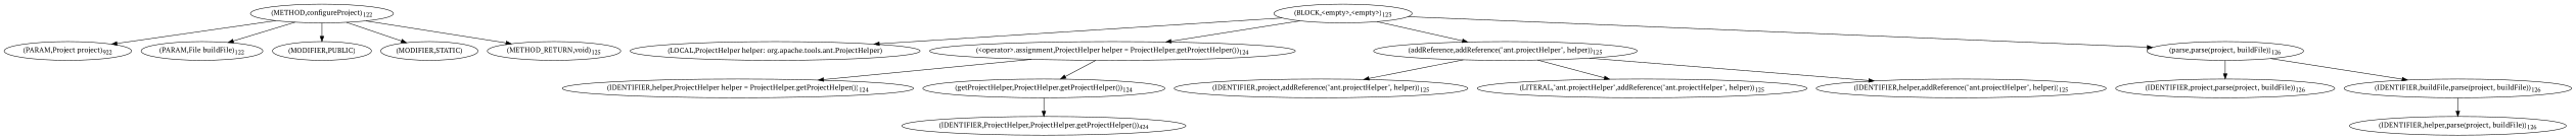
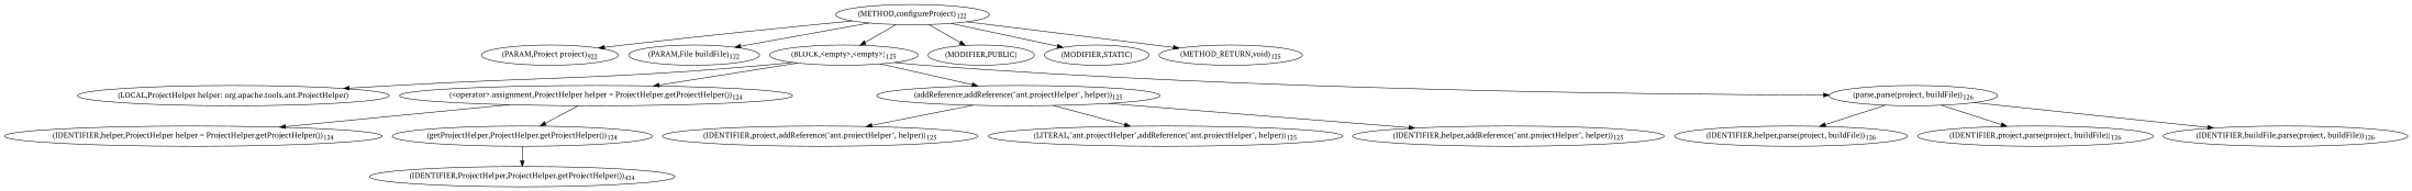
  digraph {
    fontname="PT Serif"
    node [fontname="PT Serif"]
    edge [fontname="PT Serif"]
    n1 [label=<(METHOD,configureProject)<SUB>122</SUB>>]
    n2 [label=<(PARAM,Project project)<SUB>922</SUB>>]
    n3 [label=<(PARAM,File buildFile)<SUB>122</SUB>>]
    n4 [label=<(BLOCK,&lt;empty&gt;,&lt;empty&gt;)<SUB>123</SUB>>]
    n5 [label=<(MODIFIER,PUBLIC)>]
    n6 [label=<(MODIFIER,STATIC)>]
    n7 [label=<(METHOD_RETURN,void)<SUB>125</SUB>>]
    n8 [label=<(LOCAL,ProjectHelper helper: org.apache.tools.ant.ProjectHelper)>]
    n9 [label=<(&lt;operator&gt;.assignment,ProjectHelper helper = ProjectHelper.getProjectHelper())<SUB>124</SUB>>]
    n10 [label=<(addReference,addReference(&quot;ant.projectHelper&quot;, helper))<SUB>125</SUB>>]
    n11 [label=<(parse,parse(project, buildFile))<SUB>126</SUB>>]
    n12 [label=<(IDENTIFIER,helper,ProjectHelper helper = ProjectHelper.getProjectHelper())<SUB>124</SUB>>]
    n13 [label=<(getProjectHelper,ProjectHelper.getProjectHelper())<SUB>124</SUB>>]
    n14 [label=<(IDENTIFIER,project,addReference(&quot;ant.projectHelper&quot;, helper))<SUB>125</SUB>>]
    n15 [label=<(LITERAL,&quot;ant.projectHelper&quot;,addReference(&quot;ant.projectHelper&quot;, helper))<SUB>125</SUB>>]
    n16 [label=<(IDENTIFIER,helper,addReference(&quot;ant.projectHelper&quot;, helper))<SUB>125</SUB>>]
    n17 [label=<(IDENTIFIER,helper,parse(project, buildFile))<SUB>126</SUB>>]
    n18 [label=<(IDENTIFIER,project,parse(project, buildFile))<SUB>126</SUB>>]
    n19 [label=<(IDENTIFIER,buildFile,parse(project, buildFile))<SUB>126</SUB>>]
    n20 [label=<(IDENTIFIER,ProjectHelper,ProjectHelper.getProjectHelper())<SUB>424</SUB>>]
    n1 -> n2
    n1 -> n3
+   n1 -> n4
    n1 -> n5
    n1 -> n6
    n1 -> n7
    n4 -> n8
    n4 -> n9
    n4 -> n10
    n4 -> n11
    n9 -> n12
    n9 -> n13
    n10 -> n14
    n10 -> n15
    n10 -> n16
-   n19 -> n17
+   n11 -> n17
    n11 -> n18
    n11 -> n19
    n13 -> n20
  }
